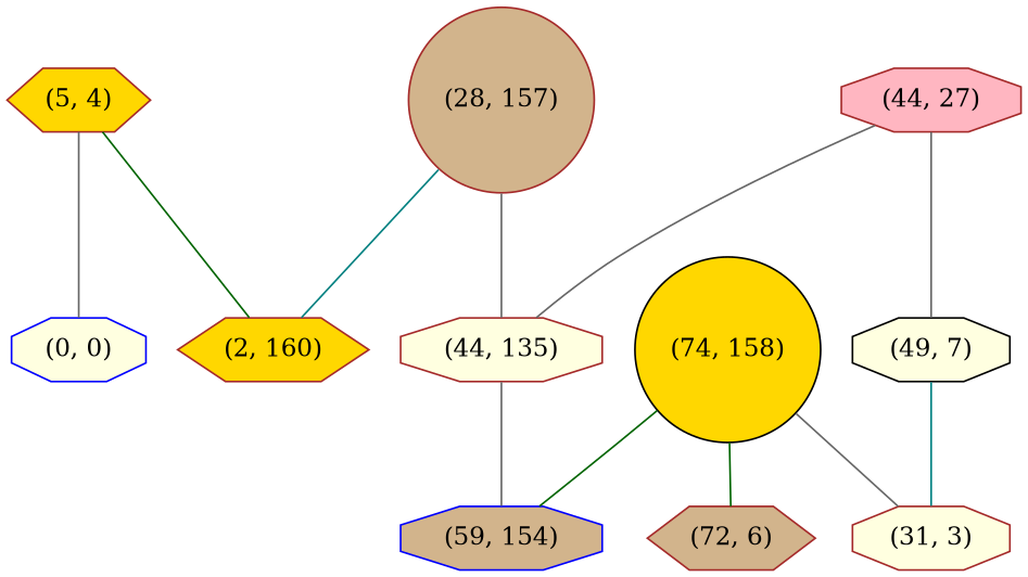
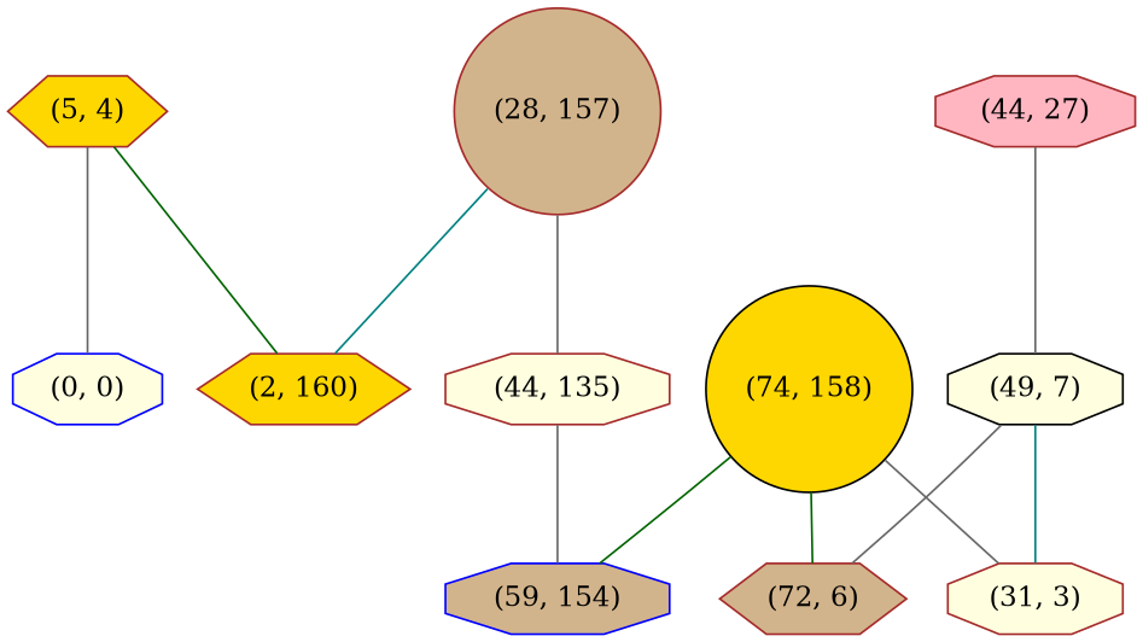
  graph {
    node [color=brown fillcolor=lightyellow shape=octagon style=filled]
    edge [color=gray40 weight=1]
    "(5, 4)" [fillcolor=gold shape=hexagon]
    "(2, 160)" [fillcolor=gold shape=hexagon]
    "(0, 0)" [color=blue]
    "(31, 3)"
    "(74, 158)" [color=black fillcolor=gold shape=circle]
    "(59, 154)" [color=blue fillcolor=tan]
    "(72, 6)" [fillcolor=tan shape=hexagon]
    "(44, 27)" [fillcolor=lightpink]
    "(49, 7)" [color=black]
    "(44, 135)"
    "(28, 157)" [fillcolor=tan shape=circle]
    "(5, 4)" -- "(2, 160)" [color=darkgreen]
    "(5, 4)" -- "(0, 0)" [weight=4]
    "(74, 158)" -- "(31, 3)"
    "(74, 158)" -- "(59, 154)" [color=darkgreen]
    "(74, 158)" -- "(72, 6)" [color=darkgreen]
    "(44, 27)" -- "(49, 7)" [weight=3]
-   "(44, 27)" -- "(44, 135)"
    "(49, 7)" -- "(31, 3)" [color=teal weight=3]
+   "(49, 7)" -- "(72, 6)"
    "(44, 135)" -- "(59, 154)" [weight=3]
    "(28, 157)" -- "(2, 160)" [color=teal]
    "(28, 157)" -- "(44, 135)" [weight=3]
  }
